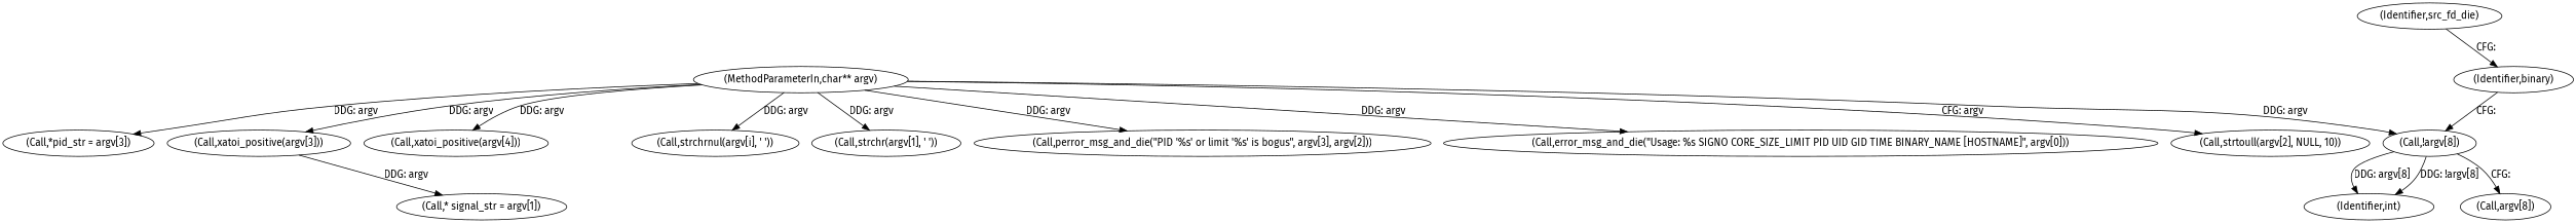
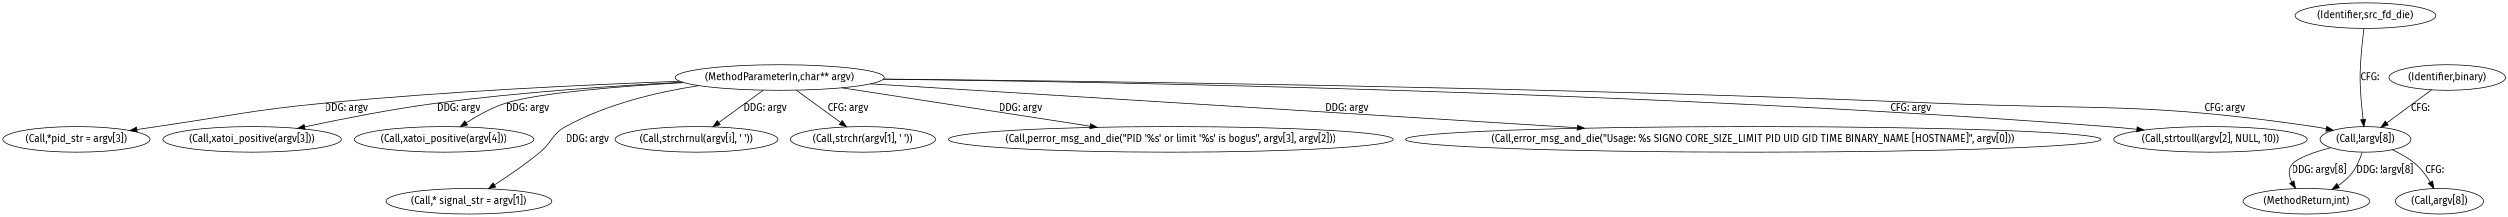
  digraph {
    fontname="Fira Sans"
    node [fontname="Fira Sans"]
    edge [fontname="Fira Sans"]
    n1 [label="(Call,!argv[8])"]
    n2 [label="(Call,argv[8])"]
-   n3 [label="(Identifier,int)"]
+   n3 [label="(MethodReturn,int)"]
    n4 [label="(MethodParameterIn,char** argv)"]
    n5 [label="(Call,error_msg_and_die(\"Usage: %s SIGNO CORE_SIZE_LIMIT PID UID GID TIME BINARY_NAME [HOSTNAME]\", argv[0]))"]
    n6 [label="(Call,strtoull(argv[2], NULL, 10))"]
    n7 [label="(Call,*pid_str = argv[3])"]
    n8 [label="(Call,xatoi_positive(argv[3]))"]
    n9 [label="(Call,xatoi_positive(argv[4]))"]
    n10 [label="(Call,* signal_str = argv[1])"]
    n11 [label="(Call,strchrnul(argv[i], ' '))"]
    n12 [label="(Call,strchr(argv[1], ' '))"]
    n13 [label="(Call,perror_msg_and_die(\"PID '%s' or limit '%s' is bogus\", argv[3], argv[2]))"]
    n14 [label="(Identifier,src_fd_die)"]
    n15 [label="(Identifier,binary)"]
    n1 -> n2 [label="CFG: "]
    n1 -> n3 [label="DDG: !argv[8]"]
    n1 -> n3 [label="DDG: argv[8]"]
-   n4 -> n1 [label="DDG: argv"]
+   n4 -> n1 [label="CFG: argv"]
    n4 -> n5 [label="DDG: argv"]
    n4 -> n6 [label="CFG: argv"]
    n4 -> n7 [label="DDG: argv"]
    n4 -> n8 [label="DDG: argv"]
    n4 -> n9 [label="DDG: argv"]
-   n8 -> n10 [label="DDG: argv"]
+   n4 -> n10 [label="DDG: argv"]
    n4 -> n11 [label="DDG: argv"]
-   n4 -> n12 [label="DDG: argv"]
+   n4 -> n12 [label="CFG: argv"]
    n4 -> n13 [label="DDG: argv"]
-   n14 -> n15 [label="CFG: "]
+   n14 -> n1 [label="CFG: "]
    n15 -> n1 [label="CFG: "]
  }
